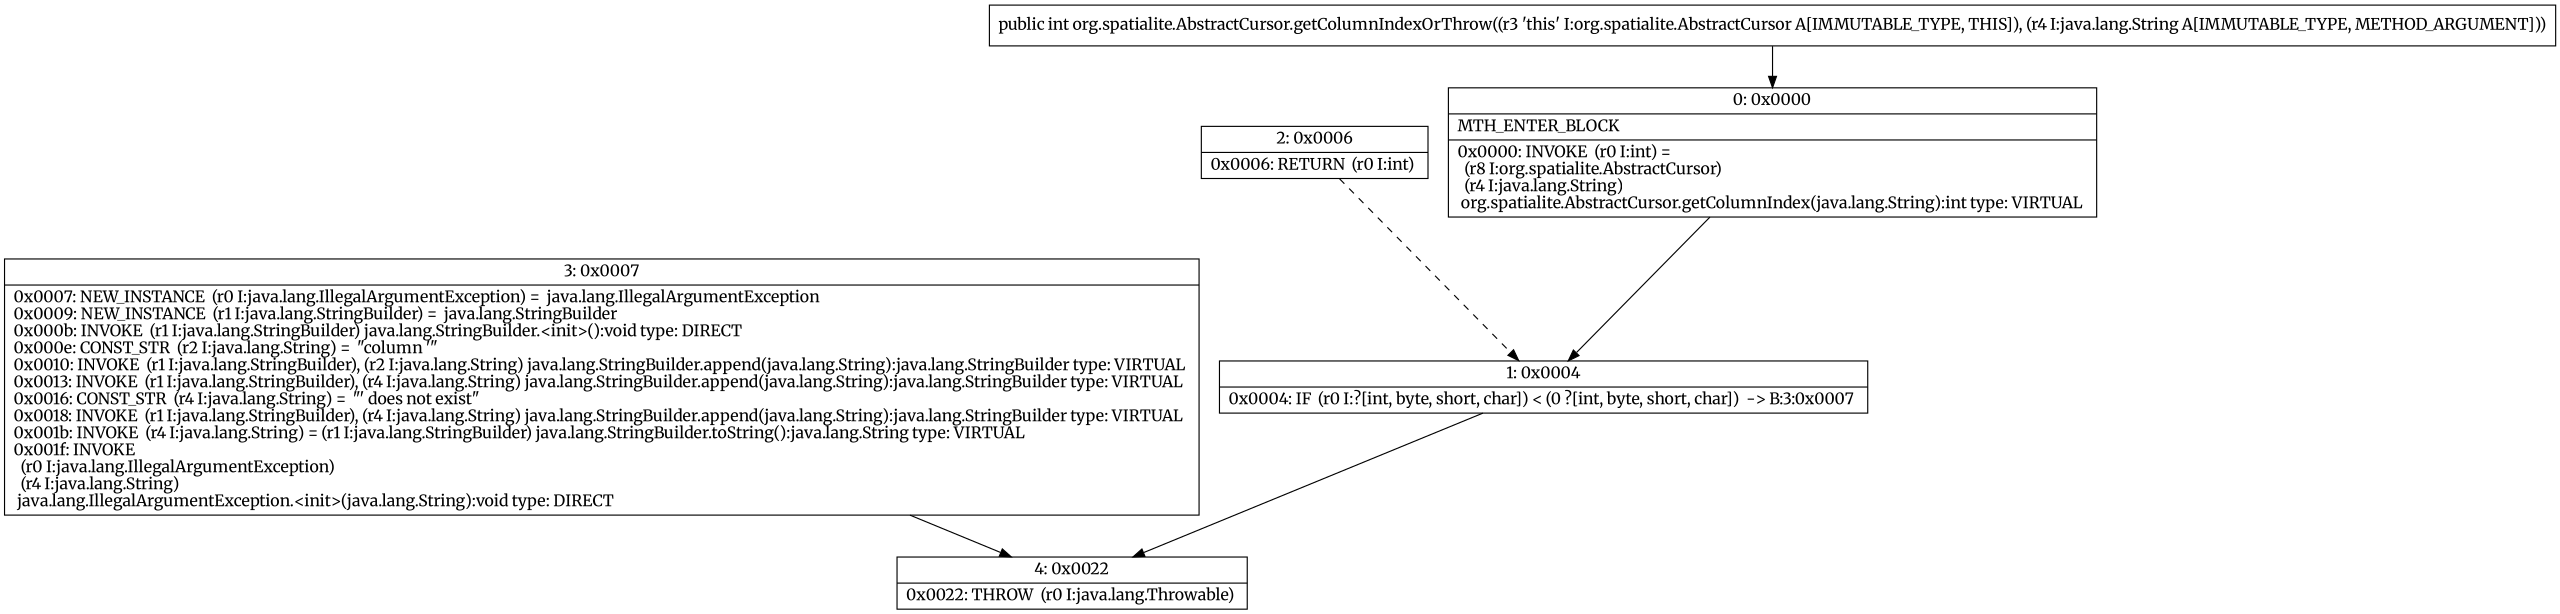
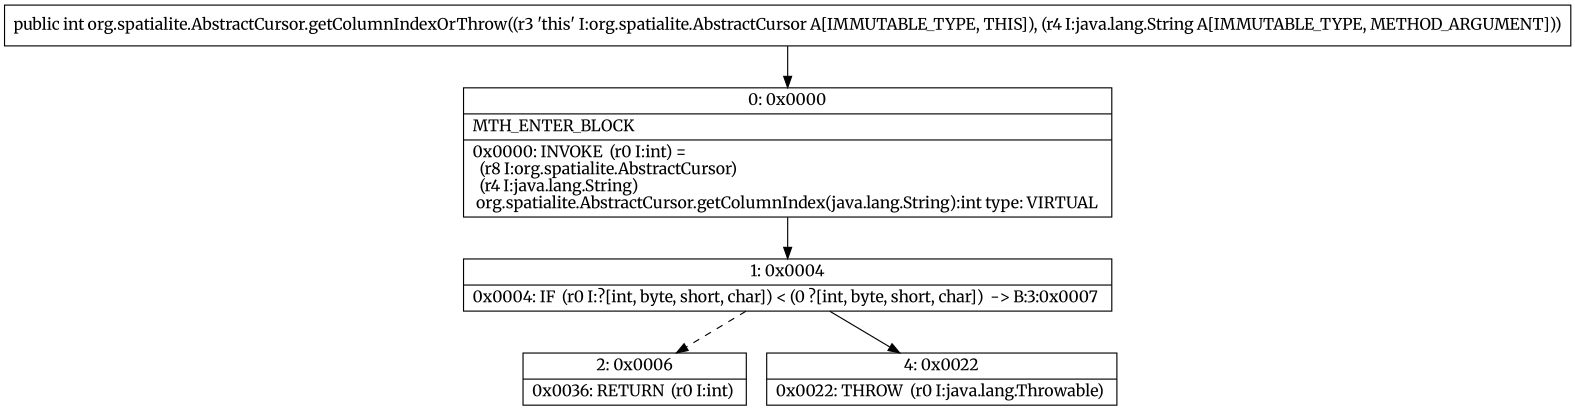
  digraph {
    fontname=Merriweather
    node [fontname=Merriweather shape=record]
    edge [fontname=Merriweather]
    n1 [label="{0\:\ 0x0000|MTH_ENTER_BLOCK\l|0x0000: INVOKE  (r0 I:int) = \l  (r8 I:org.spatialite.AbstractCursor)\l  (r4 I:java.lang.String)\l org.spatialite.AbstractCursor.getColumnIndex(java.lang.String):int type: VIRTUAL \l}"]
    n2 [label="{1\:\ 0x0004|0x0004: IF  (r0 I:?[int, byte, short, char]) \< (0 ?[int, byte, short, char])  \-\> B:3:0x0007 \l}"]
-   n3 [label="{2\:\ 0x0006|0x0006: RETURN  (r0 I:int) \l}"]
+   n3 [label="{2\:\ 0x0006|0x0036: RETURN  (r0 I:int) \l}"]
    n4 [label="{4\:\ 0x0022|0x0022: THROW  (r0 I:java.lang.Throwable) \l}"]
-   n5 [label="{3\:\ 0x0007|0x0007: NEW_INSTANCE  (r0 I:java.lang.IllegalArgumentException) =  java.lang.IllegalArgumentException \l0x0009: NEW_INSTANCE  (r1 I:java.lang.StringBuilder) =  java.lang.StringBuilder \l0x000b: INVOKE  (r1 I:java.lang.StringBuilder) java.lang.StringBuilder.\<init\>():void type: DIRECT \l0x000e: CONST_STR  (r2 I:java.lang.String) =  \"column '\" \l0x0010: INVOKE  (r1 I:java.lang.StringBuilder), (r2 I:java.lang.String) java.lang.StringBuilder.append(java.lang.String):java.lang.StringBuilder type: VIRTUAL \l0x0013: INVOKE  (r1 I:java.lang.StringBuilder), (r4 I:java.lang.String) java.lang.StringBuilder.append(java.lang.String):java.lang.StringBuilder type: VIRTUAL \l0x0016: CONST_STR  (r4 I:java.lang.String) =  \"' does not exist\" \l0x0018: INVOKE  (r1 I:java.lang.StringBuilder), (r4 I:java.lang.String) java.lang.StringBuilder.append(java.lang.String):java.lang.StringBuilder type: VIRTUAL \l0x001b: INVOKE  (r4 I:java.lang.String) = (r1 I:java.lang.StringBuilder) java.lang.StringBuilder.toString():java.lang.String type: VIRTUAL \l0x001f: INVOKE  \l  (r0 I:java.lang.IllegalArgumentException)\l  (r4 I:java.lang.String)\l java.lang.IllegalArgumentException.\<init\>(java.lang.String):void type: DIRECT \l}"]
    n6 [label="{public int org.spatialite.AbstractCursor.getColumnIndexOrThrow((r3 'this' I:org.spatialite.AbstractCursor A[IMMUTABLE_TYPE, THIS]), (r4 I:java.lang.String A[IMMUTABLE_TYPE, METHOD_ARGUMENT])) }"]
    n1 -> n2
-   n3 -> n2 [style=dashed]
+   n2 -> n3 [style=dashed]
    n2 -> n4
-   n5 -> n4
    n6 -> n1
  }
